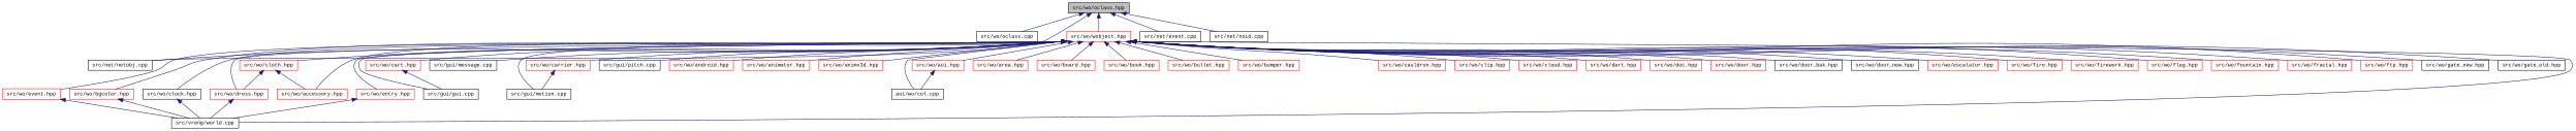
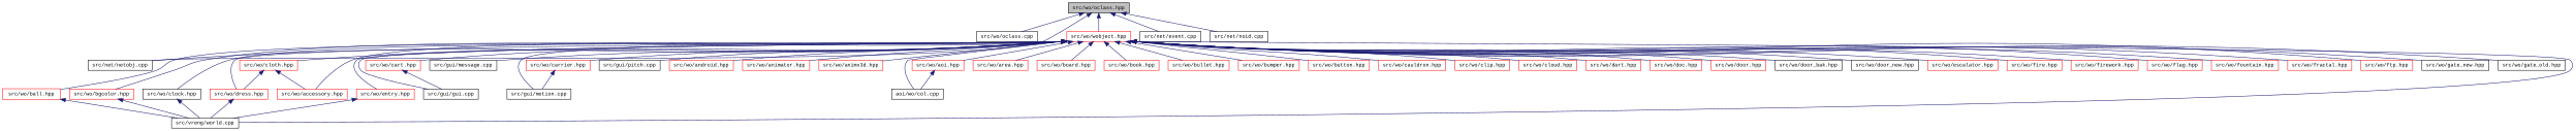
  digraph {
    fontname="Liberation Mono"
    node [color=red fontname="Liberation Mono" fontsize=10 shape=record]
    edge [color=midnightblue dir=back fontname="Liberation Mono" fontsize=10 labelfontname=FreeSans labelfontsize=10 style=solid]
    n1 [color=black fillcolor=grey75 fontcolor=black height=0.2 label="src/wo/oclass.hpp" style=filled width=0.4]
    n2 [color=black height=0.2 label="src/wo/oclass.cpp" width=0.4]
    n3 [height=0.2 label="src/wo/wobject.hpp" width=0.4]
    n4 [color=black height=0.2 label="src/net/netobj.cpp" width=0.4]
    n5 [color=black height=0.2 label="src/net/event.cpp" width=0.4]
    n6 [color=black height=0.2 label="src/net/noid.cpp" width=0.4]
    n7 [color=black height=0.2 label="src/vreng/world.cpp" width=0.4]
    n8 [color=black height=0.2 label="src/gui/gui.cpp" width=0.4]
    n9 [color=black height=0.2 label="src/gui/message.cpp" width=0.4]
    n10 [color=black height=0.2 label="src/gui/motion.cpp" width=0.4]
    n11 [color=black height=0.2 label="src/gui/pitch.cpp" width=0.4]
    n12 [height=0.2 label="src/wo/accessory.hpp" width=0.4]
    n13 [height=0.2 label="src/wo/android.hpp" width=0.4]
    n14 [height=0.2 label="src/wo/animator.hpp" width=0.4]
    n15 [height=0.2 label="src/wo/animx3d.hpp" width=0.4]
    n16 [height=0.2 label="src/wo/aoi.hpp" width=0.4]
    n17 [color=black height=0.2 label="aoi/wo/col.cpp" width=0.4]
    n18 [height=0.2 label="src/wo/area.hpp" width=0.4]
-   n19 [height=0.2 label="src/wo/event.hpp" width=0.4]
+   n19 [height=0.2 label="src/wo/ball.hpp" width=0.4]
    n20 [height=0.2 label="src/wo/bgcolor.hpp" width=0.4]
    n21 [height=0.2 label="src/wo/board.hpp" width=0.4]
    n22 [height=0.2 label="src/wo/book.hpp" width=0.4]
    n23 [height=0.2 label="src/wo/bullet.hpp" width=0.4]
    n24 [height=0.2 label="src/wo/bumper.hpp" width=0.4]
+   n25 [height=0.2 label="src/wo/button.hpp" width=0.4]
    n26 [height=0.2 label="src/wo/carrier.hpp" width=0.4]
    n27 [height=0.2 label="src/wo/cart.hpp" width=0.4]
    n28 [height=0.2 label="src/wo/cauldron.hpp" width=0.4]
    n29 [height=0.2 label="src/wo/clip.hpp" width=0.4]
    n30 [color=black height=0.2 label="src/wo/clock.hpp" width=0.4]
    n31 [height=0.2 label="src/wo/cloth.hpp" width=0.4]
    n32 [height=0.2 label="src/wo/dress.hpp" width=0.4]
    n33 [height=0.2 label="src/wo/cloud.hpp" width=0.4]
    n34 [height=0.2 label="src/wo/dart.hpp" width=0.4]
    n35 [height=0.2 label="src/wo/doc.hpp" width=0.4]
    n36 [height=0.2 label="src/wo/door.hpp" width=0.4]
    n37 [color=black height=0.2 label="src/wo/door_bak.hpp" width=0.4]
    n38 [color=black height=0.2 label="src/wo/door_new.hpp" width=0.4]
    n39 [height=0.2 label="src/wo/entry.hpp" width=0.4]
    n40 [height=0.2 label="src/wo/escalator.hpp" width=0.4]
    n41 [height=0.2 label="src/wo/fire.hpp" width=0.4]
    n42 [height=0.2 label="src/wo/firework.hpp" width=0.4]
    n43 [height=0.2 label="src/wo/flag.hpp" width=0.4]
    n44 [height=0.2 label="src/wo/fountain.hpp" width=0.4]
    n45 [height=0.2 label="src/wo/fractal.hpp" width=0.4]
    n46 [height=0.2 label="src/wo/ftp.hpp" width=0.4]
    n47 [color=black height=0.2 label="src/wo/gate_new.hpp" width=0.4]
    n48 [color=black height=0.2 label="src/wo/gate_old.hpp" width=0.4]
    n1 -> n2
    n1 -> n3
    n1 -> n4
    n1 -> n5
    n1 -> n6
    n3 -> n4
    n3 -> n7
    n3 -> n8
    n3 -> n9
    n3 -> n10
    n3 -> n11
    n3 -> n12
    n3 -> n13
    n3 -> n14
    n3 -> n15
    n3 -> n16
    n3 -> n17
    n3 -> n18
    n3 -> n19
    n3 -> n20
    n3 -> n21
    n3 -> n22
    n3 -> n23
    n3 -> n24
+   n3 -> n25
    n3 -> n26
    n3 -> n27
    n3 -> n28
    n3 -> n29
    n3 -> n30
    n3 -> n31
    n3 -> n32
    n3 -> n33
    n3 -> n34
    n3 -> n35
    n3 -> n36
    n3 -> n37
    n3 -> n38
    n3 -> n39
    n3 -> n40
    n3 -> n41
    n3 -> n42
    n3 -> n43
    n3 -> n44
    n3 -> n45
    n3 -> n46
    n3 -> n47
    n3 -> n48
    n16 -> n17
    n19 -> n7
    n20 -> n7
    n26 -> n10
    n27 -> n8
    n30 -> n7
    n31 -> n12
    n31 -> n32
    n32 -> n7
    n39 -> n7
  }
